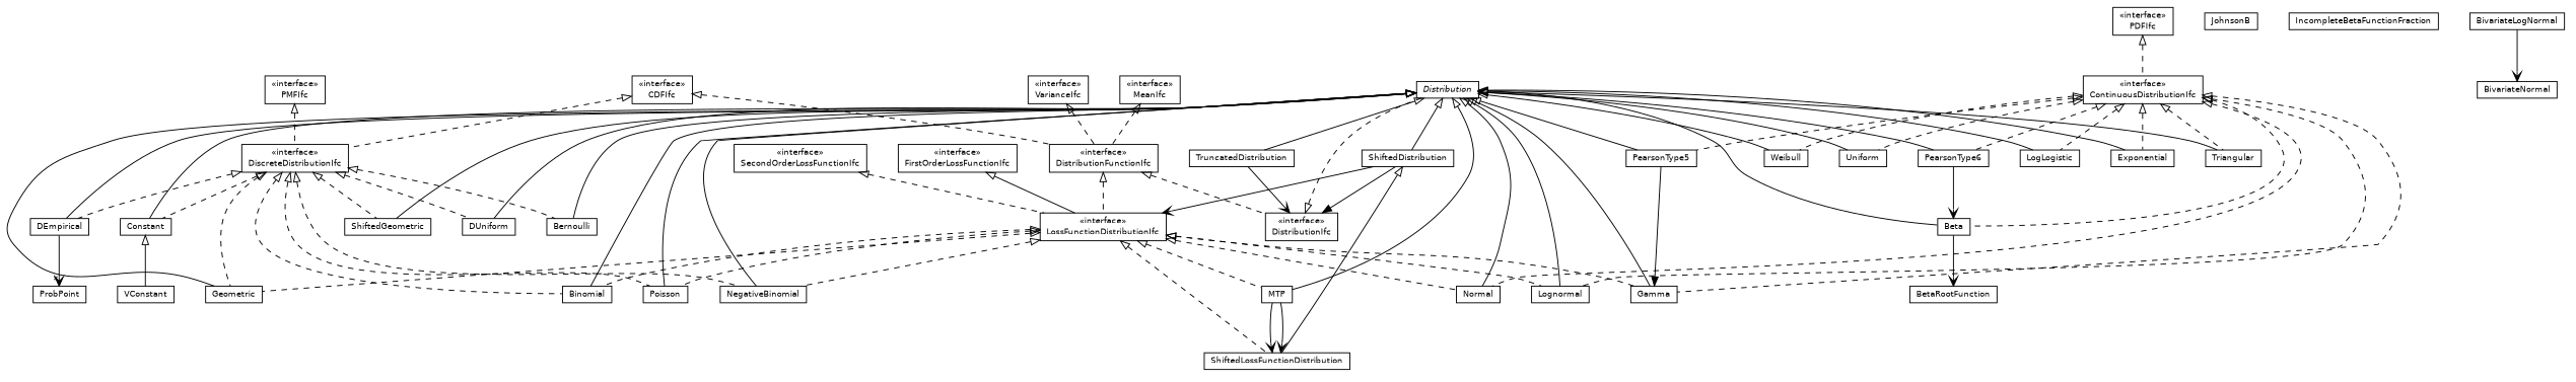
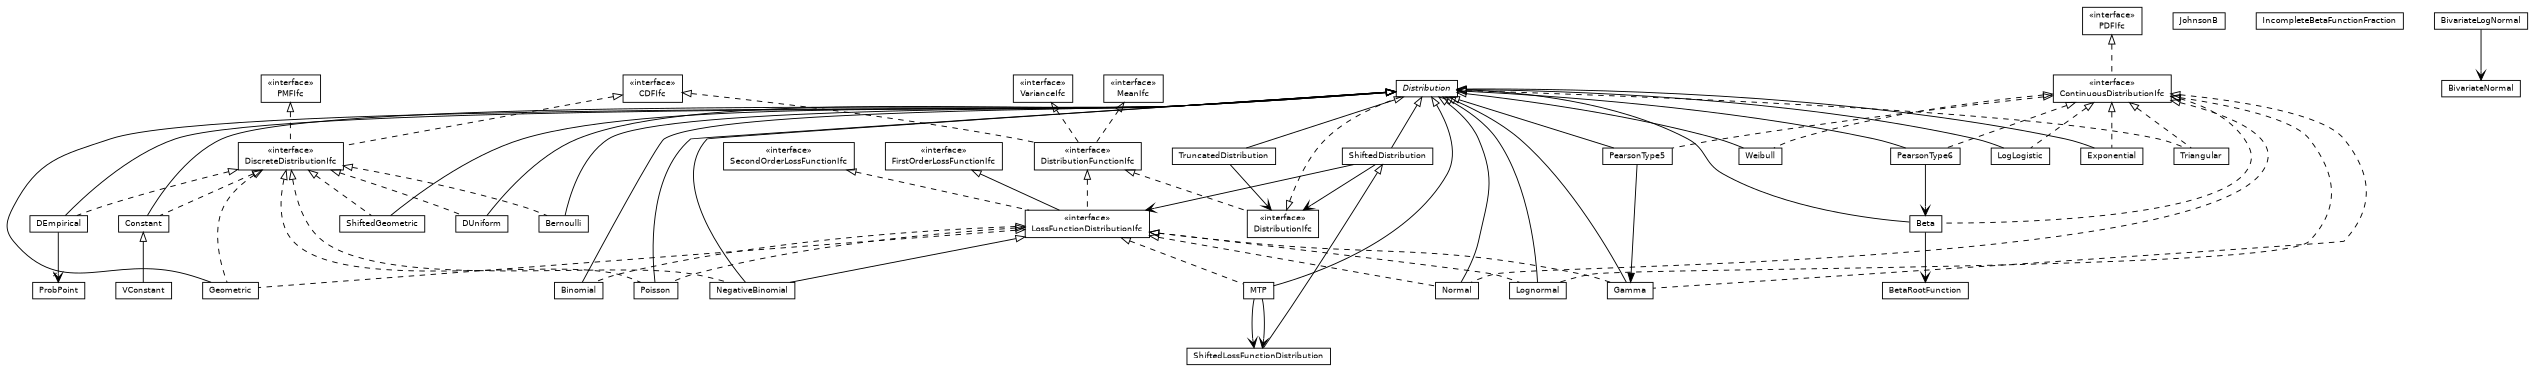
  digraph {
    nodesep=0.25
    ranksep=0.5
    node [fontcolor=black fontname=Helvetica fontsize=9.0 shape=plaintext]
    edge [arrowtail=empty dir=back fontname=Helvetica fontsize=10 headport=p labelfontname=Helvetica labelfontsize=10 style=dashed tailport=p]
    n1 [label=<<table title="jsl.utilities.random.distributions.Weibull" border="0" cellborder="1" cellspacing="0" cellpadding="2" port="p" href="./Weibull.html"> 		<tr><td><table border="0" cellspacing="0" cellpadding="1"> <tr><td align="center" balign="center"> Weibull </td></tr> 		</table></td></tr> 		</table>>]
    n2 [label=<<table title="jsl.utilities.random.distributions.VConstant" border="0" cellborder="1" cellspacing="0" cellpadding="2" port="p" href="./VConstant.html"> 		<tr><td><table border="0" cellspacing="0" cellpadding="1"> <tr><td align="center" balign="center"> VConstant </td></tr> 		</table></td></tr> 		</table>>]
    n3 [label=<<table title="jsl.utilities.random.distributions.VarianceIfc" border="0" cellborder="1" cellspacing="0" cellpadding="2" port="p" href="./VarianceIfc.html"> 		<tr><td><table border="0" cellspacing="0" cellpadding="1"> <tr><td align="center" balign="center"> &#171;interface&#187; </td></tr> <tr><td align="center" balign="center"> VarianceIfc </td></tr> 		</table></td></tr> 		</table>>]
    n4 [label=<<table title="jsl.utilities.random.distributions.DistributionFunctionIfc" border="0" cellborder="1" cellspacing="0" cellpadding="2" port="p" href="./DistributionFunctionIfc.html"> 		<tr><td><table border="0" cellspacing="0" cellpadding="1"> <tr><td align="center" balign="center"> &#171;interface&#187; </td></tr> <tr><td align="center" balign="center"> DistributionFunctionIfc </td></tr> 		</table></td></tr> 		</table>>]
    n5 [label=<<table title="jsl.utilities.random.distributions.DistributionIfc" border="0" cellborder="1" cellspacing="0" cellpadding="2" port="p" href="./DistributionIfc.html"> 		<tr><td><table border="0" cellspacing="0" cellpadding="1"> <tr><td align="center" balign="center"> &#171;interface&#187; </td></tr> <tr><td align="center" balign="center"> DistributionIfc </td></tr> 		</table></td></tr> 		</table>>]
    n6 [label=<<table title="jsl.utilities.random.distributions.LossFunctionDistributionIfc" border="0" cellborder="1" cellspacing="0" cellpadding="2" port="p" href="./LossFunctionDistributionIfc.html"> 		<tr><td><table border="0" cellspacing="0" cellpadding="1"> <tr><td align="center" balign="center"> &#171;interface&#187; </td></tr> <tr><td align="center" balign="center"> LossFunctionDistributionIfc </td></tr> 		</table></td></tr> 		</table>>]
-   n7 [label=<<table title="jsl.utilities.random.distributions.Uniform" border="0" cellborder="1" cellspacing="0" cellpadding="2" port="p" href="./Uniform.html"> 		<tr><td><table border="0" cellspacing="0" cellpadding="1"> <tr><td align="center" balign="center"> Uniform </td></tr> 		</table></td></tr> 		</table>>]
    n8 [label=<<table title="jsl.utilities.random.distributions.TruncatedDistribution" border="0" cellborder="1" cellspacing="0" cellpadding="2" port="p" href="./TruncatedDistribution.html"> 		<tr><td><table border="0" cellspacing="0" cellpadding="1"> <tr><td align="center" balign="center"> TruncatedDistribution </td></tr> 		</table></td></tr> 		</table>>]
    n9 [label=<<table title="jsl.utilities.random.distributions.Distribution" border="0" cellborder="1" cellspacing="0" cellpadding="2" port="p" href="./Distribution.html"> 		<tr><td><table border="0" cellspacing="0" cellpadding="1"> <tr><td align="center" balign="center"><font face="Helvetica-Oblique"> Distribution </font></td></tr> 		</table></td></tr> 		</table>>]
    n10 [label=<<table title="jsl.utilities.random.distributions.Triangular" border="0" cellborder="1" cellspacing="0" cellpadding="2" port="p" href="./Triangular.html"> 		<tr><td><table border="0" cellspacing="0" cellpadding="1"> <tr><td align="center" balign="center"> Triangular </td></tr> 		</table></td></tr> 		</table>>]
    n11 [label=<<table title="jsl.utilities.random.distributions.ShiftedLossFunctionDistribution" border="0" cellborder="1" cellspacing="0" cellpadding="2" port="p" href="./ShiftedLossFunctionDistribution.html"> 		<tr><td><table border="0" cellspacing="0" cellpadding="1"> <tr><td align="center" balign="center"> ShiftedLossFunctionDistribution </td></tr> 		</table></td></tr> 		</table>>]
    n12 [label=<<table title="jsl.utilities.random.distributions.ShiftedGeometric" border="0" cellborder="1" cellspacing="0" cellpadding="2" port="p" href="./ShiftedGeometric.html"> 		<tr><td><table border="0" cellspacing="0" cellpadding="1"> <tr><td align="center" balign="center"> ShiftedGeometric </td></tr> 		</table></td></tr> 		</table>>]
    n13 [label=<<table title="jsl.utilities.random.distributions.ShiftedDistribution" border="0" cellborder="1" cellspacing="0" cellpadding="2" port="p" href="./ShiftedDistribution.html"> 		<tr><td><table border="0" cellspacing="0" cellpadding="1"> <tr><td align="center" balign="center"> ShiftedDistribution </td></tr> 		</table></td></tr> 		</table>>]
    n14 [label=<<table title="jsl.utilities.random.distributions.Poisson" border="0" cellborder="1" cellspacing="0" cellpadding="2" port="p" href="./Poisson.html"> 		<tr><td><table border="0" cellspacing="0" cellpadding="1"> <tr><td align="center" balign="center"> Poisson </td></tr> 		</table></td></tr> 		</table>>]
    n15 [label=<<table title="jsl.utilities.random.distributions.Gamma" border="0" cellborder="1" cellspacing="0" cellpadding="2" port="p" href="./Gamma.html"> 		<tr><td><table border="0" cellspacing="0" cellpadding="1"> <tr><td align="center" balign="center"> Gamma </td></tr> 		</table></td></tr> 		</table>>]
    n16 [label=<<table title="jsl.utilities.random.distributions.Normal" border="0" cellborder="1" cellspacing="0" cellpadding="2" port="p" href="./Normal.html"> 		<tr><td><table border="0" cellspacing="0" cellpadding="1"> <tr><td align="center" balign="center"> Normal </td></tr> 		</table></td></tr> 		</table>>]
    n17 [label=<<table title="jsl.utilities.random.distributions.NegativeBinomial" border="0" cellborder="1" cellspacing="0" cellpadding="2" port="p" href="./NegativeBinomial.html"> 		<tr><td><table border="0" cellspacing="0" cellpadding="1"> <tr><td align="center" balign="center"> NegativeBinomial </td></tr> 		</table></td></tr> 		</table>>]
    n18 [label=<<table title="jsl.utilities.random.distributions.MTP" border="0" cellborder="1" cellspacing="0" cellpadding="2" port="p" href="./MTP.html"> 		<tr><td><table border="0" cellspacing="0" cellpadding="1"> <tr><td align="center" balign="center"> MTP </td></tr> 		</table></td></tr> 		</table>>]
    n19 [label=<<table title="jsl.utilities.random.distributions.Lognormal" border="0" cellborder="1" cellspacing="0" cellpadding="2" port="p" href="./Lognormal.html"> 		<tr><td><table border="0" cellspacing="0" cellpadding="1"> <tr><td align="center" balign="center"> Lognormal </td></tr> 		</table></td></tr> 		</table>>]
    n20 [label=<<table title="jsl.utilities.random.distributions.Geometric" border="0" cellborder="1" cellspacing="0" cellpadding="2" port="p" href="./Geometric.html"> 		<tr><td><table border="0" cellspacing="0" cellpadding="1"> <tr><td align="center" balign="center"> Geometric </td></tr> 		</table></td></tr> 		</table>>]
    n21 [label=<<table title="jsl.utilities.random.distributions.Binomial" border="0" cellborder="1" cellspacing="0" cellpadding="2" port="p" href="./Binomial.html"> 		<tr><td><table border="0" cellspacing="0" cellpadding="1"> <tr><td align="center" balign="center"> Binomial </td></tr> 		</table></td></tr> 		</table>>]
    n22 [label=<<table title="jsl.utilities.random.distributions.SecondOrderLossFunctionIfc" border="0" cellborder="1" cellspacing="0" cellpadding="2" port="p" href="./SecondOrderLossFunctionIfc.html"> 		<tr><td><table border="0" cellspacing="0" cellpadding="1"> <tr><td align="center" balign="center"> &#171;interface&#187; </td></tr> <tr><td align="center" balign="center"> SecondOrderLossFunctionIfc </td></tr> 		</table></td></tr> 		</table>>]
    n23 [label=<<table title="jsl.utilities.random.distributions.PMFIfc" border="0" cellborder="1" cellspacing="0" cellpadding="2" port="p" href="./PMFIfc.html"> 		<tr><td><table border="0" cellspacing="0" cellpadding="1"> <tr><td align="center" balign="center"> &#171;interface&#187; </td></tr> <tr><td align="center" balign="center"> PMFIfc </td></tr> 		</table></td></tr> 		</table>>]
    n24 [label=<<table title="jsl.utilities.random.distributions.DiscreteDistributionIfc" border="0" cellborder="1" cellspacing="0" cellpadding="2" port="p" href="./DiscreteDistributionIfc.html"> 		<tr><td><table border="0" cellspacing="0" cellpadding="1"> <tr><td align="center" balign="center"> &#171;interface&#187; </td></tr> <tr><td align="center" balign="center"> DiscreteDistributionIfc </td></tr> 		</table></td></tr> 		</table>>]
    n25 [label=<<table title="jsl.utilities.random.distributions.DUniform" border="0" cellborder="1" cellspacing="0" cellpadding="2" port="p" href="./DUniform.html"> 		<tr><td><table border="0" cellspacing="0" cellpadding="1"> <tr><td align="center" balign="center"> DUniform </td></tr> 		</table></td></tr> 		</table>>]
    n26 [label=<<table title="jsl.utilities.random.distributions.DEmpirical" border="0" cellborder="1" cellspacing="0" cellpadding="2" port="p" href="./DEmpirical.html"> 		<tr><td><table border="0" cellspacing="0" cellpadding="1"> <tr><td align="center" balign="center"> DEmpirical </td></tr> 		</table></td></tr> 		</table>>]
    n27 [label=<<table title="jsl.utilities.random.distributions.Constant" border="0" cellborder="1" cellspacing="0" cellpadding="2" port="p" href="./Constant.html"> 		<tr><td><table border="0" cellspacing="0" cellpadding="1"> <tr><td align="center" balign="center"> Constant </td></tr> 		</table></td></tr> 		</table>>]
    n28 [label=<<table title="jsl.utilities.random.distributions.Bernoulli" border="0" cellborder="1" cellspacing="0" cellpadding="2" port="p" href="./Bernoulli.html"> 		<tr><td><table border="0" cellspacing="0" cellpadding="1"> <tr><td align="center" balign="center"> Bernoulli </td></tr> 		</table></td></tr> 		</table>>]
    n29 [label=<<table title="jsl.utilities.random.distributions.PearsonType6" border="0" cellborder="1" cellspacing="0" cellpadding="2" port="p" href="./PearsonType6.html"> 		<tr><td><table border="0" cellspacing="0" cellpadding="1"> <tr><td align="center" balign="center"> PearsonType6 </td></tr> 		</table></td></tr> 		</table>>]
    n30 [label=<<table title="jsl.utilities.random.distributions.Beta" border="0" cellborder="1" cellspacing="0" cellpadding="2" port="p" href="./Beta.html"> 		<tr><td><table border="0" cellspacing="0" cellpadding="1"> <tr><td align="center" balign="center"> Beta </td></tr> 		</table></td></tr> 		</table>>]
    n31 [label=<<table title="jsl.utilities.random.distributions.Beta.BetaRootFunction" border="0" cellborder="1" cellspacing="0" cellpadding="2" port="p" href="./Beta.BetaRootFunction.html"> 		<tr><td><table border="0" cellspacing="0" cellpadding="1"> <tr><td align="center" balign="center"> BetaRootFunction </td></tr> 		</table></td></tr> 		</table>>]
    n32 [label=<<table title="jsl.utilities.random.distributions.PearsonType5" border="0" cellborder="1" cellspacing="0" cellpadding="2" port="p" href="./PearsonType5.html"> 		<tr><td><table border="0" cellspacing="0" cellpadding="1"> <tr><td align="center" balign="center"> PearsonType5 </td></tr> 		</table></td></tr> 		</table>>]
    n33 [label=<<table title="jsl.utilities.random.distributions.PDFIfc" border="0" cellborder="1" cellspacing="0" cellpadding="2" port="p" href="./PDFIfc.html"> 		<tr><td><table border="0" cellspacing="0" cellpadding="1"> <tr><td align="center" balign="center"> &#171;interface&#187; </td></tr> <tr><td align="center" balign="center"> PDFIfc </td></tr> 		</table></td></tr> 		</table>>]
    n34 [label=<<table title="jsl.utilities.random.distributions.ContinuousDistributionIfc" border="0" cellborder="1" cellspacing="0" cellpadding="2" port="p" href="./ContinuousDistributionIfc.html"> 		<tr><td><table border="0" cellspacing="0" cellpadding="1"> <tr><td align="center" balign="center"> &#171;interface&#187; </td></tr> <tr><td align="center" balign="center"> ContinuousDistributionIfc </td></tr> 		</table></td></tr> 		</table>>]
    n35 [label=<<table title="jsl.utilities.random.distributions.LogLogistic" border="0" cellborder="1" cellspacing="0" cellpadding="2" port="p" href="./LogLogistic.html"> 		<tr><td><table border="0" cellspacing="0" cellpadding="1"> <tr><td align="center" balign="center"> LogLogistic </td></tr> 		</table></td></tr> 		</table>>]
    n36 [label=<<table title="jsl.utilities.random.distributions.Exponential" border="0" cellborder="1" cellspacing="0" cellpadding="2" port="p" href="./Exponential.html"> 		<tr><td><table border="0" cellspacing="0" cellpadding="1"> <tr><td align="center" balign="center"> Exponential </td></tr> 		</table></td></tr> 		</table>>]
    n37 [label=<<table title="jsl.utilities.random.distributions.MeanIfc" border="0" cellborder="1" cellspacing="0" cellpadding="2" port="p" href="./MeanIfc.html"> 		<tr><td><table border="0" cellspacing="0" cellpadding="1"> <tr><td align="center" balign="center"> &#171;interface&#187; </td></tr> <tr><td align="center" balign="center"> MeanIfc </td></tr> 		</table></td></tr> 		</table>>]
    n38 [label=<<table title="jsl.utilities.random.distributions.JohnsonB" border="0" cellborder="1" cellspacing="0" cellpadding="2" port="p" href="./JohnsonB.html"> 		<tr><td><table border="0" cellspacing="0" cellpadding="1"> <tr><td align="center" balign="center"> JohnsonB </td></tr> 		</table></td></tr> 		</table>>]
    n39 [label=<<table title="jsl.utilities.random.distributions.IncompleteBetaFunctionFraction" border="0" cellborder="1" cellspacing="0" cellpadding="2" port="p" href="./IncompleteBetaFunctionFraction.html"> 		<tr><td><table border="0" cellspacing="0" cellpadding="1"> <tr><td align="center" balign="center"> IncompleteBetaFunctionFraction </td></tr> 		</table></td></tr> 		</table>>]
    n40 [label=<<table title="jsl.utilities.random.distributions.FirstOrderLossFunctionIfc" border="0" cellborder="1" cellspacing="0" cellpadding="2" port="p" href="./FirstOrderLossFunctionIfc.html"> 		<tr><td><table border="0" cellspacing="0" cellpadding="1"> <tr><td align="center" balign="center"> &#171;interface&#187; </td></tr> <tr><td align="center" balign="center"> FirstOrderLossFunctionIfc </td></tr> 		</table></td></tr> 		</table>>]
    n41 [label=<<table title="jsl.utilities.random.distributions.DEmpirical.ProbPoint" border="0" cellborder="1" cellspacing="0" cellpadding="2" port="p" href="./DEmpirical.ProbPoint.html"> 		<tr><td><table border="0" cellspacing="0" cellpadding="1"> <tr><td align="center" balign="center"> ProbPoint </td></tr> 		</table></td></tr> 		</table>>]
    n42 [label=<<table title="jsl.utilities.random.distributions.CDFIfc" border="0" cellborder="1" cellspacing="0" cellpadding="2" port="p" href="./CDFIfc.html"> 		<tr><td><table border="0" cellspacing="0" cellpadding="1"> <tr><td align="center" balign="center"> &#171;interface&#187; </td></tr> <tr><td align="center" balign="center"> CDFIfc </td></tr> 		</table></td></tr> 		</table>>]
    n43 [label=<<table title="jsl.utilities.random.distributions.BivariateNormal" border="0" cellborder="1" cellspacing="0" cellpadding="2" port="p" href="./BivariateNormal.html"> 		<tr><td><table border="0" cellspacing="0" cellpadding="1"> <tr><td align="center" balign="center"> BivariateNormal </td></tr> 		</table></td></tr> 		</table>>]
    n44 [label=<<table title="jsl.utilities.random.distributions.BivariateLogNormal" border="0" cellborder="1" cellspacing="0" cellpadding="2" port="p" href="./BivariateLogNormal.html"> 		<tr><td><table border="0" cellspacing="0" cellpadding="1"> <tr><td align="center" balign="center"> BivariateLogNormal </td></tr> 		</table></td></tr> 		</table>>]
    n3 -> n4
    n4 -> n5
    n4 -> n6
    n5 -> n9
-   n6 -> n11
    n6 -> n14
    n6 -> n15
    n6 -> n16
-   n6 -> n17
+   n6 -> n17 [style=solid]
    n6 -> n18
    n6 -> n19
    n6 -> n20
    n6 -> n21
    n8 -> n5 [arrowhead=open color=black fontcolor=black fontsize=10.0 arrowtail="" dir="" style=""]
    n9 -> n1 [style=""]
-   n9 -> n7 [style=""]
    n9 -> n8 [style=""]
-   n9 -> n10 [style=""]
+   n9 -> n10
    n9 -> n12 [style=""]
    n9 -> n13 [style=""]
    n9 -> n14 [style=""]
    n9 -> n15 [style=""]
    n9 -> n16 [style=""]
    n9 -> n17 [style=""]
    n9 -> n18 [style=""]
    n9 -> n19 [style=""]
    n9 -> n20 [style=""]
    n9 -> n21 [style=""]
    n9 -> n25 [style=""]
    n9 -> n26 [style=""]
    n9 -> n27 [style=""]
    n9 -> n28 [style=""]
    n9 -> n29 [style=""]
    n9 -> n30 [style=""]
    n9 -> n32 [style=""]
    n9 -> n35 [style=""]
    n9 -> n36 [style=""]
-   n13 -> n5 [arrowhead=normal color=black fontcolor=black fontsize=10.0 arrowtail="" dir="" style=""]
+   n13 -> n5 [arrowhead=open color=black fontcolor=black fontsize=10.0 arrowtail="" dir="" style=""]
    n13 -> n6 [arrowhead=open color=black fontcolor=black fontsize=10.0 arrowtail="" dir="" style=""]
    n13 -> n11 [style=""]
    n18 -> n11 [arrowhead=open color=black fontcolor=black fontsize=10.0 arrowtail="" dir="" style=""]
    n18 -> n11 [arrowhead=open color=black fontcolor=black fontsize=10.0 arrowtail="" dir="" style=""]
    n22 -> n6
    n23 -> n24
    n24 -> n12
    n24 -> n14
    n24 -> n17
    n24 -> n20
-   n24 -> n21
    n24 -> n25
    n24 -> n26
    n24 -> n27
    n24 -> n28
    n26 -> n41 [arrowhead=open color=black fontcolor=black fontsize=10.0 headlabel="*" arrowtail="" dir="" style=""]
    n27 -> n2 [style=""]
    n29 -> n30 [arrowhead=open color=black fontcolor=black fontsize=10.0 arrowtail="" dir="" style=""]
    n30 -> n31 [arrowhead=open color=black fontcolor=black fontsize=10.0 arrowtail="" dir="" style=""]
    n32 -> n15 [arrowhead=normal color=black fontcolor=black fontsize=10.0 arrowtail="" dir="" style=""]
    n33 -> n34
    n34 -> n1
-   n34 -> n7
    n34 -> n10
    n34 -> n15
    n34 -> n16
    n34 -> n19
    n34 -> n29
    n34 -> n30
    n34 -> n32
    n34 -> n35
    n34 -> n36
    n37 -> n4
    n40 -> n6 [style=solid]
    n42 -> n4
    n42 -> n24
    n44 -> n43 [arrowhead=open color=black fontcolor=black fontsize=10.0 arrowtail="" dir="" style=""]
  }
